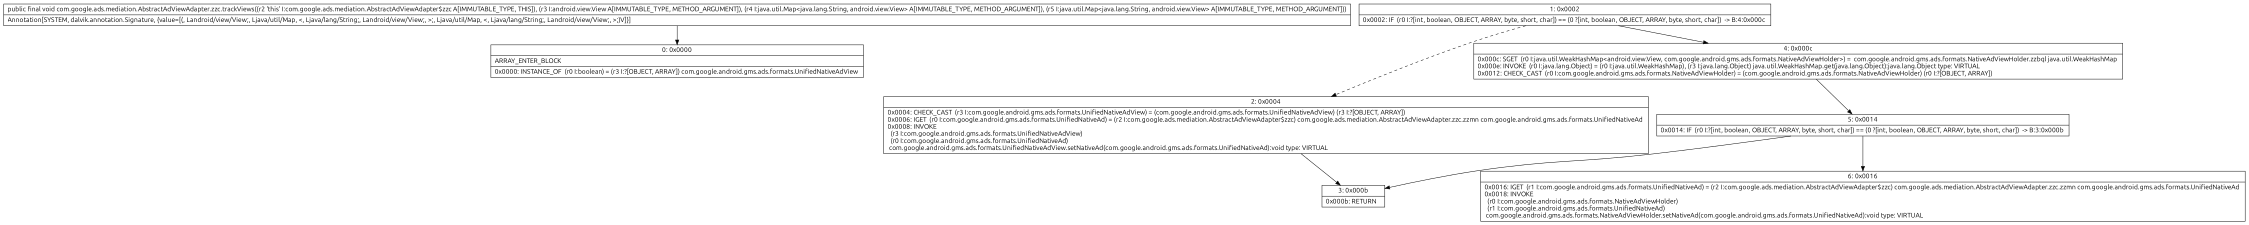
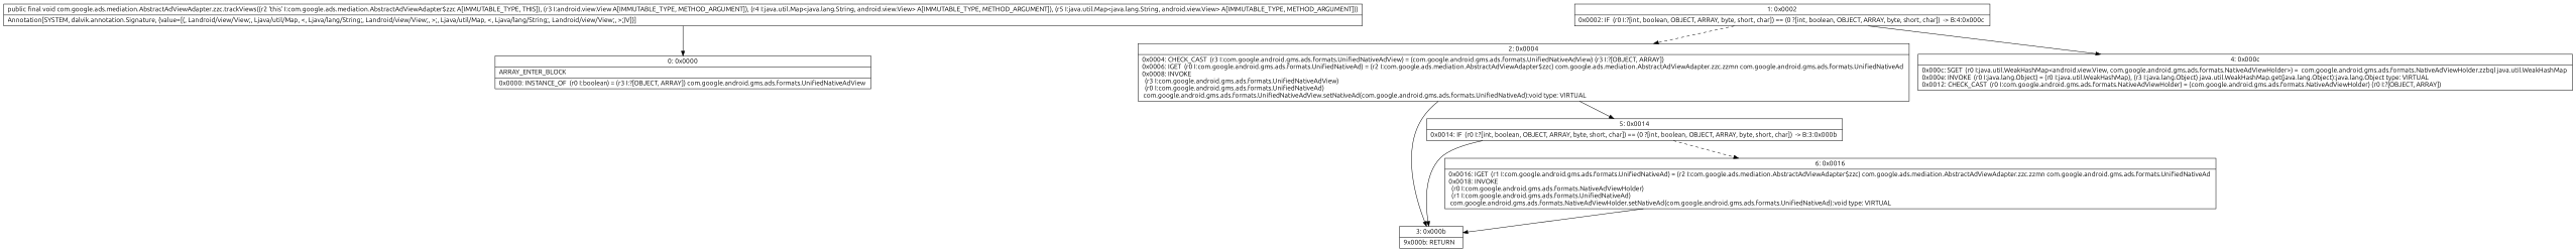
  digraph {
    fontname=Ubuntu
    node [fontname=Ubuntu shape=record]
    edge [fontname=Ubuntu]
    n1 [label="{0\:\ 0x0000|ARRAY_ENTER_BLOCK\l|0x0000: INSTANCE_OF  (r0 I:boolean) = (r3 I:?[OBJECT, ARRAY]) com.google.android.gms.ads.formats.UnifiedNativeAdView \l}"]
    n2 [label="{1\:\ 0x0002|0x0002: IF  (r0 I:?[int, boolean, OBJECT, ARRAY, byte, short, char]) == (0 ?[int, boolean, OBJECT, ARRAY, byte, short, char])  \-\> B:4:0x000c \l}"]
    n3 [label="{2\:\ 0x0004|0x0004: CHECK_CAST  (r3 I:com.google.android.gms.ads.formats.UnifiedNativeAdView) = (com.google.android.gms.ads.formats.UnifiedNativeAdView) (r3 I:?[OBJECT, ARRAY]) \l0x0006: IGET  (r0 I:com.google.android.gms.ads.formats.UnifiedNativeAd) = (r2 I:com.google.ads.mediation.AbstractAdViewAdapter$zzc) com.google.ads.mediation.AbstractAdViewAdapter.zzc.zzmn com.google.android.gms.ads.formats.UnifiedNativeAd \l0x0008: INVOKE  \l  (r3 I:com.google.android.gms.ads.formats.UnifiedNativeAdView)\l  (r0 I:com.google.android.gms.ads.formats.UnifiedNativeAd)\l com.google.android.gms.ads.formats.UnifiedNativeAdView.setNativeAd(com.google.android.gms.ads.formats.UnifiedNativeAd):void type: VIRTUAL \l}"]
    n4 [label="{4\:\ 0x000c|0x000c: SGET  (r0 I:java.util.WeakHashMap\<android.view.View, com.google.android.gms.ads.formats.NativeAdViewHolder\>) =  com.google.android.gms.ads.formats.NativeAdViewHolder.zzbql java.util.WeakHashMap \l0x000e: INVOKE  (r0 I:java.lang.Object) = (r0 I:java.util.WeakHashMap), (r3 I:java.lang.Object) java.util.WeakHashMap.get(java.lang.Object):java.lang.Object type: VIRTUAL \l0x0012: CHECK_CAST  (r0 I:com.google.android.gms.ads.formats.NativeAdViewHolder) = (com.google.android.gms.ads.formats.NativeAdViewHolder) (r0 I:?[OBJECT, ARRAY]) \l}"]
-   n5 [label="{3\:\ 0x000b|0x000b: RETURN   \l}"]
+   n5 [label="{3\:\ 0x000b|9x000b: RETURN   \l}"]
    n6 [label="{5\:\ 0x0014|0x0014: IF  (r0 I:?[int, boolean, OBJECT, ARRAY, byte, short, char]) == (0 ?[int, boolean, OBJECT, ARRAY, byte, short, char])  \-\> B:3:0x000b \l}"]
    n7 [label="{6\:\ 0x0016|0x0016: IGET  (r1 I:com.google.android.gms.ads.formats.UnifiedNativeAd) = (r2 I:com.google.ads.mediation.AbstractAdViewAdapter$zzc) com.google.ads.mediation.AbstractAdViewAdapter.zzc.zzmn com.google.android.gms.ads.formats.UnifiedNativeAd \l0x0018: INVOKE  \l  (r0 I:com.google.android.gms.ads.formats.NativeAdViewHolder)\l  (r1 I:com.google.android.gms.ads.formats.UnifiedNativeAd)\l com.google.android.gms.ads.formats.NativeAdViewHolder.setNativeAd(com.google.android.gms.ads.formats.UnifiedNativeAd):void type: VIRTUAL \l}"]
    n8 [label="{public final void com.google.ads.mediation.AbstractAdViewAdapter.zzc.trackViews((r2 'this' I:com.google.ads.mediation.AbstractAdViewAdapter$zzc A[IMMUTABLE_TYPE, THIS]), (r3 I:android.view.View A[IMMUTABLE_TYPE, METHOD_ARGUMENT]), (r4 I:java.util.Map\<java.lang.String, android.view.View\> A[IMMUTABLE_TYPE, METHOD_ARGUMENT]), (r5 I:java.util.Map\<java.lang.String, android.view.View\> A[IMMUTABLE_TYPE, METHOD_ARGUMENT]))  | Annotation[SYSTEM, dalvik.annotation.Signature, \{value=[(, Landroid\/view\/View;, Ljava\/util\/Map, \<, Ljava\/lang\/String;, Landroid\/view\/View;, \>;, Ljava\/util\/Map, \<, Ljava\/lang\/String;, Landroid\/view\/View;, \>;)V]\}]\l}"]
    n2 -> n3 [style=dashed]
    n2 -> n4
    n3 -> n5
-   n4 -> n6
+   n3 -> n6
    n6 -> n5
-   n6 -> n7 [style=solid]
+   n6 -> n7 [style=dashed]
+   n7 -> n5
    n8 -> n1
  }
